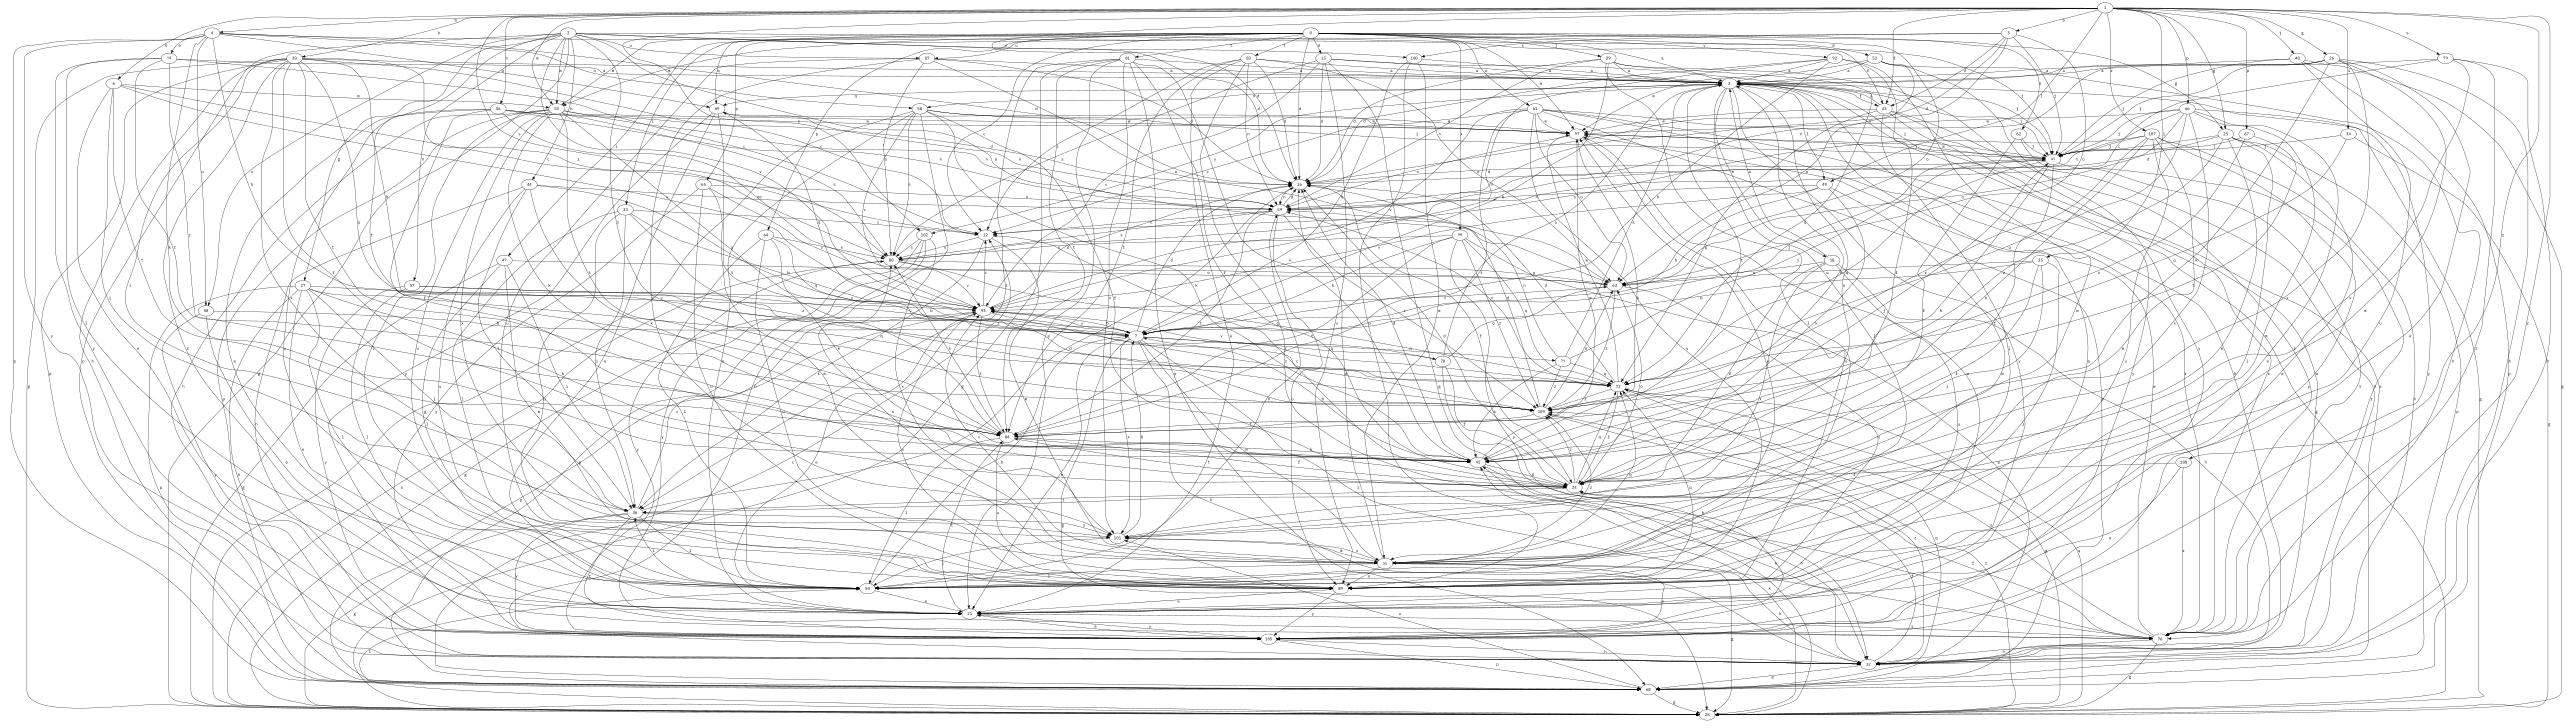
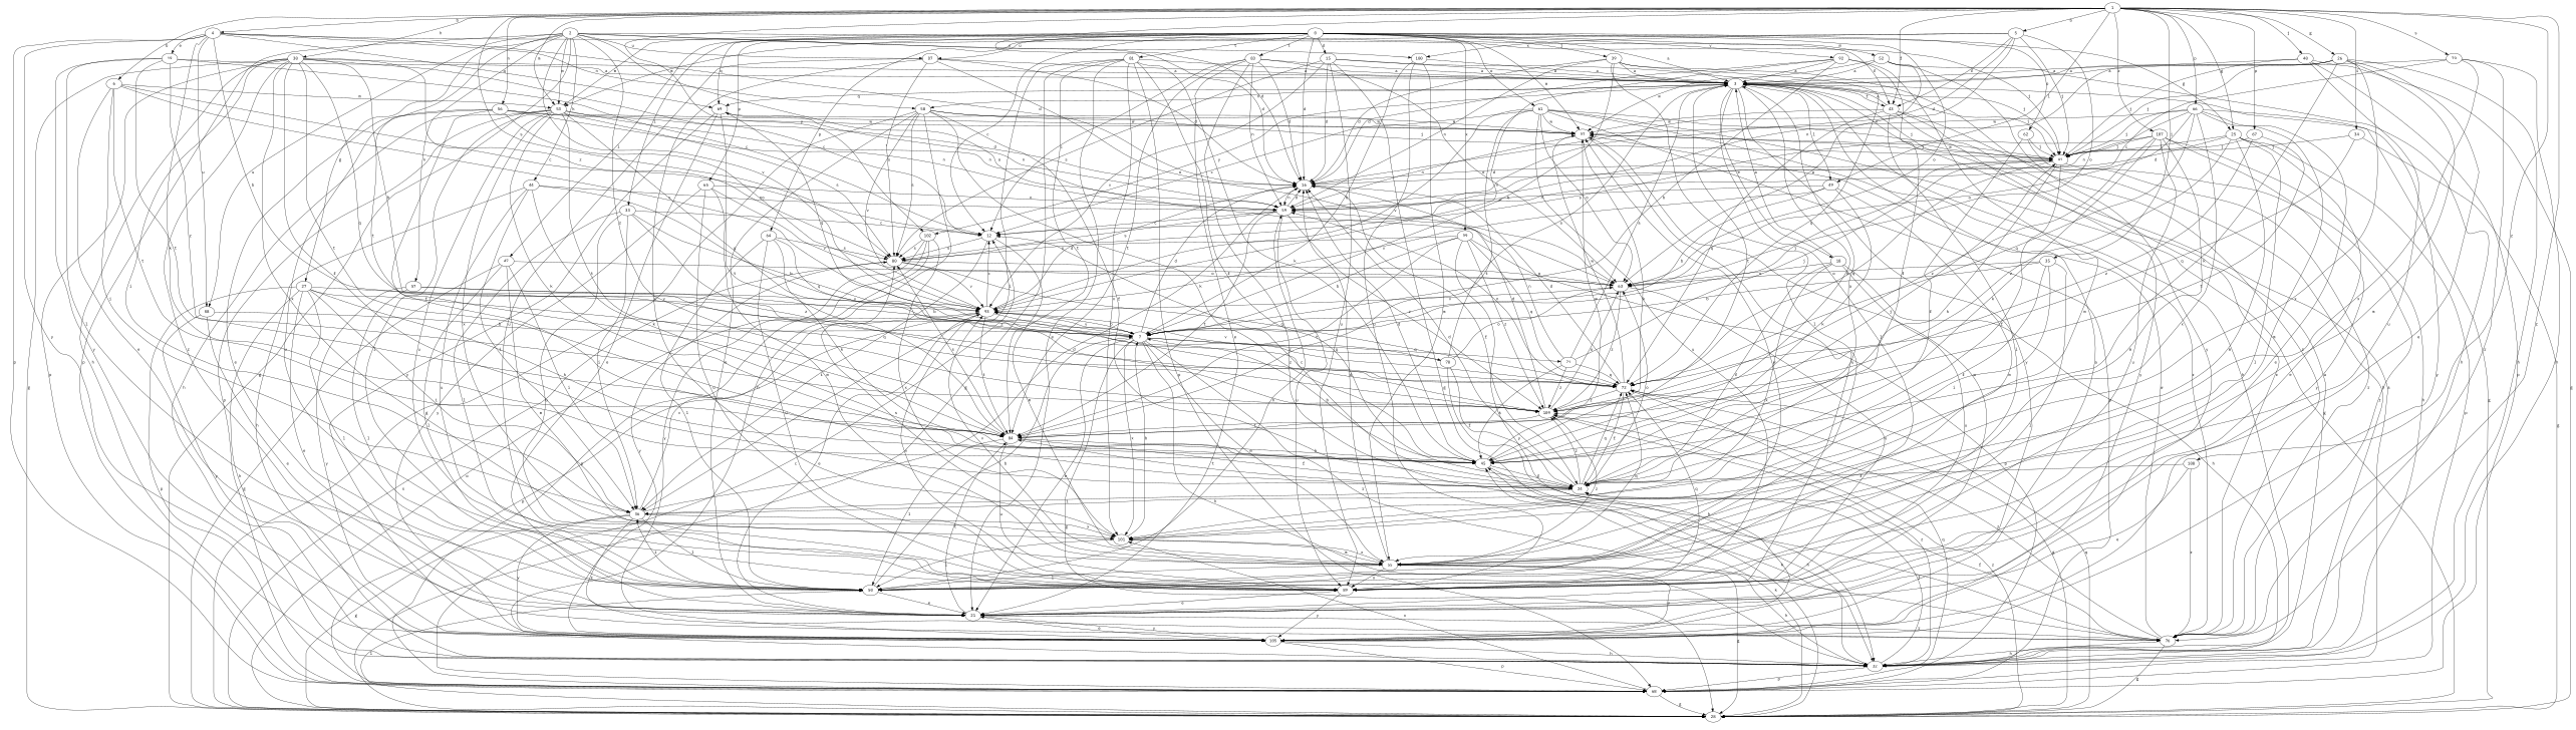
  strict digraph {
    fontname="IBM Plex Mono"
    node [fontname="IBM Plex Mono"]
    edge [fontname="IBM Plex Mono"]
    0
    3
    12
    15
    16
    25
    33
    39
    47
    52
    53
    61
    62
    63
    64
    65
    69
    81
    83
    87
    92
    97
    99
    n24 [label=43]
    49
    102
    28
    84
    18
    32
    41
    45
    50
    58
    105
    80
    36
    n38 [label=55]
    93
    89
    59
    24
    68
    109
    21
    7
    76
    72
    101
    1
    4
    5
    6
    26
    30
    34
    35
    40
    56
    66
    67
    79
    107
    108
    88
    19
    100
    2
    27
    44
    57
    70
    71
    0 -> 3 [label=a]
    0 -> 12 [label=c]
    0 -> 15 [label=d]
    0 -> 16 [label=d]
    0 -> 25 [label=g]
    0 -> 33 [label=i]
    0 -> 39 [label=j]
    0 -> 47 [label=l]
    0 -> 52 [label=m]
    0 -> 53 [label=m]
    0 -> 61 [label=o]
    0 -> 62 [label=o]
    0 -> 63 [label=o]
    0 -> 64 [label=p]
    0 -> 65 [label=p]
    0 -> 69 [label=q]
    0 -> 81 [label=t]
    0 -> 83 [label=t]
    0 -> 87 [label=u]
    0 -> 92 [label=v]
    0 -> 97 [label=w]
    0 -> 99 [label=x]
    3 -> 69 [label=q]
    3 -> n24 [label=f]
    3 -> 49 [label=l]
    3 -> 102 [label=y]
    3 -> 28 [label=g]
    3 -> 84 [label=t]
    3 -> 18 [label=e]
    3 -> 32 [label=h]
    3 -> 41 [label=j]
    3 -> 45 [label=k]
    3 -> 50 [label=l]
    3 -> 58 [label=n]
    3 -> 105 [label=y]
    12 -> 80 [label=s]
    12 -> 36 [label=i]
    12 -> n38 [label=m]
    15 -> 3 [label=a]
    15 -> 16 [label=d]
    15 -> 28 [label=g]
    15 -> 41 [label=j]
    15 -> 80 [label=s]
    15 -> 93 [label=v]
    15 -> 89 [label=u]
    16 -> 59 [label=n]
    16 -> 24 [label=f]
    25 -> 16 [label=d]
    25 -> 41 [label=j]
    25 -> 50 [label=l]
    25 -> n38 [label=m]
    25 -> 68 [label=p]
    25 -> 109 [label=z]
    25 -> 21 [label=e]
    33 -> 12 [label=c]
    33 -> 50 [label=l]
    33 -> 36 [label=i]
    33 -> 89 [label=u]
    33 -> 109 [label=z]
    33 -> 7 [label=b]
    39 -> 3 [label=a]
    39 -> 16 [label=d]
    39 -> 50 [label=l]
    39 -> 59 [label=n]
    39 -> 7 [label=b]
    39 -> 76 [label=r]
    39 -> 72 [label=q]
    47 -> 63 [label=o]
    47 -> 28 [label=g]
    47 -> 50 [label=l]
    47 -> 36 [label=i]
    47 -> n38 [label=m]
    52 -> 3 [label=a]
    52 -> 63 [label=o]
    52 -> 97 [label=w]
    52 -> 32 [label=h]
    52 -> 105 [label=y]
    53 -> 97 [label=w]
    53 -> 84 [label=t]
    53 -> 32 [label=h]
    53 -> 45 [label=k]
    53 -> 50 [label=l]
    53 -> 80 [label=s]
    53 -> 89 [label=u]
    53 -> 59 [label=n]
    53 -> 68 [label=p]
    53 -> 72 [label=q]
    53 -> 101 [label=x]
    61 -> 12 [label=c]
    61 -> 63 [label=o]
    61 -> 97 [label=w]
    61 -> 28 [label=g]
    61 -> 84 [label=t]
    61 -> 41 [label=j]
    61 -> 93 [label=v]
    61 -> 89 [label=u]
    61 -> 68 [label=p]
    61 -> 76 [label=r]
    62 -> 41 [label=j]
    62 -> 24 [label=f]
    62 -> 76 [label=r]
    63 -> 93 [label=v]
    63 -> 89 [label=u]
    63 -> 109 [label=z]
    64 -> 45 [label=k]
    64 -> 50 [label=l]
    64 -> 80 [label=s]
    64 -> 89 [label=u]
    64 -> 109 [label=z]
    65 -> 105 [label=y]
    65 -> n38 [label=m]
    65 -> 93 [label=v]
    65 -> 89 [label=u]
    65 -> 59 [label=n]
    69 -> 97 [label=w]
    69 -> 84 [label=t]
    69 -> 105 [label=y]
    69 -> 59 [label=n]
    69 -> 21 [label=e]
    81 -> 3 [label=a]
    81 -> 28 [label=g]
    81 -> 84 [label=t]
    81 -> 45 [label=k]
    81 -> 36 [label=i]
    81 -> 24 [label=f]
    81 -> 68 [label=p]
    81 -> 21 [label=e]
    81 -> 101 [label=x]
    83 -> 3 [label=a]
    83 -> 12 [label=c]
    83 -> 16 [label=d]
    83 -> 63 [label=o]
    83 -> 84 [label=t]
    83 -> 59 [label=n]
    83 -> 21 [label=e]
    83 -> 76 [label=r]
    87 -> 3 [label=a]
    87 -> 16 [label=d]
    87 -> 63 [label=o]
    87 -> 80 [label=s]
    87 -> 89 [label=u]
    87 -> 101 [label=x]
    92 -> 3 [label=a]
    92 -> 16 [label=d]
    92 -> n38 [label=m]
    92 -> 93 [label=v]
    92 -> 24 [label=f]
    92 -> 7 [label=b]
    97 -> 41 [label=j]
    97 -> 45 [label=k]
    97 -> 89 [label=u]
    97 -> 59 [label=n]
    99 -> 84 [label=t]
    99 -> 105 [label=y]
    99 -> 80 [label=s]
    99 -> 68 [label=p]
    99 -> 109 [label=z]
    99 -> 7 [label=b]
    99 -> 72 [label=q]
    n24 -> 3 [label=a]
    n24 -> 97 [label=w]
    n24 -> 32 [label=h]
    n24 -> 50 [label=l]
    n24 -> 105 [label=y]
    n24 -> 76 [label=r]
    n24 -> 72 [label=q]
    49 -> 45 [label=k]
    49 -> n38 [label=m]
    49 -> 93 [label=v]
    49 -> 59 [label=n]
    49 -> 7 [label=b]
-   102 -> 28 [label=g]
+   102 -> 28 [label=o]
    102 -> 105 [label=y]
    102 -> 80 [label=s]
    102 -> 68 [label=p]
    102 -> 101 [label=x]
    28 -> 45 [label=k]
    28 -> 50 [label=l]
    28 -> 80 [label=s]
    28 -> 109 [label=z]
    28 -> 72 [label=q]
    84 -> 45 [label=k]
    84 -> 50 [label=l]
    84 -> 80 [label=s]
    84 -> 89 [label=u]
    84 -> 24 [label=f]
    18 -> 3 [label=a]
    18 -> 63 [label=o]
    18 -> 32 [label=h]
    18 -> 89 [label=u]
    18 -> 24 [label=f]
    18 -> 101 [label=x]
    32 -> 3 [label=a]
    32 -> 45 [label=k]
    32 -> 24 [label=f]
    32 -> 68 [label=p]
    32 -> 109 [label=z]
    41 -> 16 [label=d]
    41 -> 97 [label=w]
    41 -> 45 [label=k]
    41 -> 24 [label=f]
    41 -> 76 [label=r]
    41 -> 72 [label=q]
    45 -> 16 [label=d]
    45 -> 97 [label=w]
    45 -> 32 [label=h]
    45 -> 41 [label=j]
    45 -> 24 [label=f]
    45 -> 7 [label=b]
    50 -> 97 [label=w]
    50 -> 36 [label=i]
    50 -> 59 [label=n]
    50 -> 21 [label=e]
    50 -> 7 [label=b]
    58 -> 97 [label=w]
    58 -> 28 [label=g]
    58 -> 32 [label=h]
    58 -> 41 [label=j]
    58 -> 45 [label=k]
    58 -> 80 [label=s]
    58 -> 93 [label=v]
    58 -> 24 [label=f]
    58 -> 21 [label=e]
    105 -> 3 [label=a]
    105 -> 32 [label=h]
    105 -> 68 [label=p]
    105 -> 21 [label=e]
    80 -> 63 [label=o]
    80 -> 105 [label=y]
    80 -> 93 [label=v]
    80 -> 72 [label=q]
    36 -> 16 [label=d]
    36 -> 28 [label=g]
    36 -> 50 [label=l]
    36 -> 105 [label=y]
    36 -> 93 [label=v]
    36 -> 76 [label=r]
    36 -> 101 [label=x]
    n38 -> 16 [label=d]
    n38 -> 28 [label=g]
    n38 -> 32 [label=h]
    n38 -> 50 [label=l]
    n38 -> 105 [label=y]
    n38 -> 80 [label=s]
    n38 -> 93 [label=v]
    n38 -> 89 [label=u]
    n38 -> 109 [label=z]
    n38 -> 72 [label=q]
    n38 -> 101 [label=x]
    93 -> 12 [label=c]
    93 -> 16 [label=d]
    93 -> 84 [label=t]
    93 -> 68 [label=p]
    93 -> 109 [label=z]
    93 -> 21 [label=e]
    93 -> 7 [label=b]
    89 -> 105 [label=y]
    89 -> 93 [label=v]
    89 -> 21 [label=e]
    89 -> 72 [label=q]
    59 -> 12 [label=c]
    59 -> 16 [label=d]
    59 -> 84 [label=t]
    59 -> 80 [label=s]
    59 -> 89 [label=u]
    59 -> 109 [label=z]
    24 -> 3 [label=a]
    24 -> 12 [label=c]
    24 -> 16 [label=d]
    24 -> 63 [label=o]
    24 -> 84 [label=t]
    24 -> 36 [label=i]
    24 -> 109 [label=z]
    24 -> 72 [label=q]
    68 -> 3 [label=a]
    68 -> 12 [label=c]
    68 -> 28 [label=g]
    68 -> 72 [label=q]
    68 -> 101 [label=x]
    109 -> 16 [label=d]
    109 -> 63 [label=o]
    109 -> 84 [label=t]
    21 -> 97 [label=w]
    21 -> 84 [label=t]
    21 -> 105 [label=y]
    21 -> 76 [label=r]
    7 -> 16 [label=d]
    7 -> 69 [label=q]
    7 -> 28 [label=g]
    7 -> 32 [label=h]
    7 -> 41 [label=j]
    7 -> n38 [label=m]
    7 -> 93 [label=v]
    7 -> 21 [label=e]
    7 -> 76 [label=r]
    7 -> 101 [label=x]
    7 -> 70 [label=q]
    7 -> 71 [label=q]
    76 -> 97 [label=w]
    76 -> 28 [label=g]
    76 -> 32 [label=h]
    76 -> 24 [label=f]
    76 -> 109 [label=z]
    72 -> 16 [label=d]
    72 -> 97 [label=w]
    72 -> 28 [label=g]
    72 -> 59 [label=n]
    72 -> 24 [label=f]
    72 -> 109 [label=z]
    101 -> 50 [label=l]
    101 -> n38 [label=m]
    101 -> 7 [label=b]
    1 -> 16 [label=d]
    1 -> 25 [label=g]
    1 -> 53 [label=m]
    1 -> n24 [label=f]
    1 -> 49 [label=l]
    1 -> 102 [label=y]
    1 -> 80 [label=s]
    1 -> 76 [label=r]
    1 -> 4 [label=b]
    1 -> 5 [label=b]
    1 -> 6 [label=b]
    1 -> 26 [label=g]
    1 -> 30 [label=h]
    1 -> 34 [label=i]
    1 -> 35 [label=i]
    1 -> 40 [label=j]
    1 -> 56 [label=n]
    1 -> 66 [label=p]
    1 -> 67 [label=p]
    1 -> 79 [label=s]
    1 -> 107 [label=z]
    1 -> 108 [label=z]
    4 -> 16 [label=d]
    4 -> 69 [label=q]
    4 -> 41 [label=j]
    4 -> 45 [label=k]
    4 -> 58 [label=n]
    4 -> 105 [label=y]
    4 -> 68 [label=p]
    4 -> 7 [label=b]
    4 -> 88 [label=u]
    4 -> 19 [label=e]
    5 -> 16 [label=d]
    5 -> 53 [label=m]
    5 -> 63 [label=o]
    5 -> n24 [label=f]
    5 -> 41 [label=j]
    5 -> 59 [label=n]
    5 -> 100 [label=x]
    6 -> 12 [label=c]
    6 -> 53 [label=m]
    6 -> 84 [label=t]
    6 -> 36 [label=i]
    6 -> 93 [label=v]
    6 -> 21 [label=e]
    26 -> 3 [label=a]
    26 -> 32 [label=h]
    26 -> 41 [label=j]
    26 -> 45 [label=k]
    26 -> n38 [label=m]
    26 -> 59 [label=n]
    26 -> 21 [label=e]
    26 -> 101 [label=x]
    30 -> 3 [label=a]
    30 -> 12 [label=c]
    30 -> 28 [label=g]
    30 -> 84 [label=t]
    30 -> 32 [label=h]
    30 -> 80 [label=z]
    30 -> 36 [label=i]
    30 -> 24 [label=f]
    30 -> 68 [label=p]
    30 -> 7 [label=b]
    30 -> 76 [label=r]
    30 -> 72 [label=q]
    30 -> 101 [label=x]
    34 -> 28 [label=g]
    34 -> 41 [label=j]
    34 -> 72 [label=q]
    35 -> 63 [label=o]
    35 -> 50 [label=l]
    35 -> 36 [label=i]
    35 -> 24 [label=f]
    35 -> 7 [label=b]
    40 -> 3 [label=a]
    40 -> 28 [label=g]
    40 -> 41 [label=j]
    40 -> 89 [label=u]
    40 -> 68 [label=p]
    56 -> 16 [label=d]
    56 -> 63 [label=o]
    56 -> 97 [label=w]
    56 -> 89 [label=u]
    56 -> 59 [label=n]
    56 -> 24 [label=f]
    56 -> 21 [label=e]
    66 -> 63 [label=o]
    66 -> 97 [label=w]
    66 -> 41 [label=j]
    66 -> 105 [label=y]
    66 -> n38 [label=m]
    66 -> 59 [label=n]
    66 -> 21 [label=e]
    66 -> 72 [label=q]
    66 -> 101 [label=x]
    67 -> 84 [label=t]
    67 -> 41 [label=j]
    67 -> 109 [label=z]
    79 -> 3 [label=a]
    79 -> 12 [label=c]
    79 -> 32 [label=h]
    79 -> 76 [label=r]
    79 -> 101 [label=x]
    107 -> 32 [label=h]
    107 -> 41 [label=j]
    107 -> 45 [label=k]
    107 -> 105 [label=y]
    107 -> 80 [label=s]
    107 -> n38 [label=m]
    107 -> 89 [label=u]
    107 -> 109 [label=z]
    108 -> 24 [label=f]
    108 -> 21 [label=e]
    108 -> 76 [label=r]
    88 -> 105 [label=y]
    88 -> 21 [label=e]
    88 -> 7 [label=b]
    19 -> 3 [label=a]
    19 -> 12 [label=c]
    19 -> 84 [label=t]
    19 -> 50 [label=l]
    19 -> 105 [label=y]
    19 -> 109 [label=z]
    100 -> 3 [label=a]
    100 -> n38 [label=m]
    100 -> 89 [label=u]
    100 -> 7 [label=b]
    2 -> 16 [label=d]
    2 -> 53 [label=m]
    2 -> 63 [label=o]
    2 -> 87 [label=u]
    2 -> n24 [label=f]
    2 -> 28 [label=g]
    2 -> 84 [label=t]
    2 -> 93 [label=v]
    2 -> 68 [label=p]
    2 -> 109 [label=z]
    2 -> 88 [label=u]
    2 -> 100 [label=x]
    2 -> 27 [label=g]
    2 -> 44 [label=k]
    2 -> 57 [label=n]
    27 -> 32 [label=h]
    27 -> 45 [label=k]
    27 -> 50 [label=l]
    27 -> 36 [label=i]
    27 -> 93 [label=v]
    27 -> 68 [label=p]
    27 -> 21 [label=e]
    27 -> 72 [label=q]
    44 -> 32 [label=h]
    44 -> 45 [label=k]
    44 -> 36 [label=i]
    44 -> 89 [label=u]
    44 -> 59 [label=n]
    44 -> 72 [label=q]
    57 -> 50 [label=l]
    57 -> 105 [label=y]
    57 -> 93 [label=v]
    57 -> 7 [label=b]
    70 -> 3 [label=a]
    70 -> 63 [label=o]
    70 -> 32 [label=h]
    70 -> 93 [label=v]
    70 -> 24 [label=f]
    71 -> 3 [label=a]
    71 -> 41 [label=j]
    71 -> 45 [label=k]
    71 -> 59 [label=n]
    71 -> 109 [label=z]
    71 -> 72 [label=q]
  }
